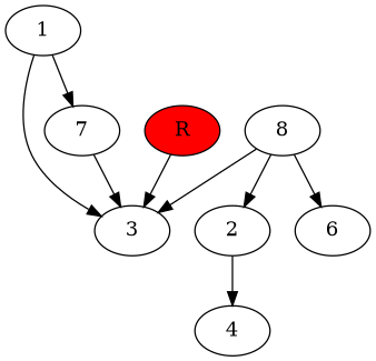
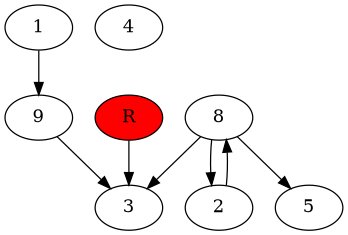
  digraph {
    1
    3
-   7
+   7 [label=9]
    2
    8
-   6
+   6 [label=5]
    4
    R [fillcolor="#ff0000" style=filled]
-   1 -> 3
    1 -> 7
    7 -> 3
-   2 -> 4
+   2 -> 8
    8 -> 3
    8 -> 2
    8 -> 6
    R -> 3
  }
